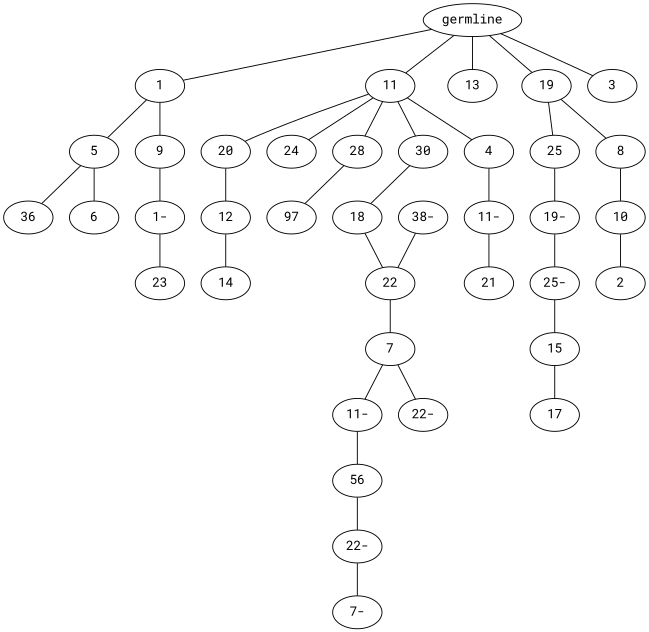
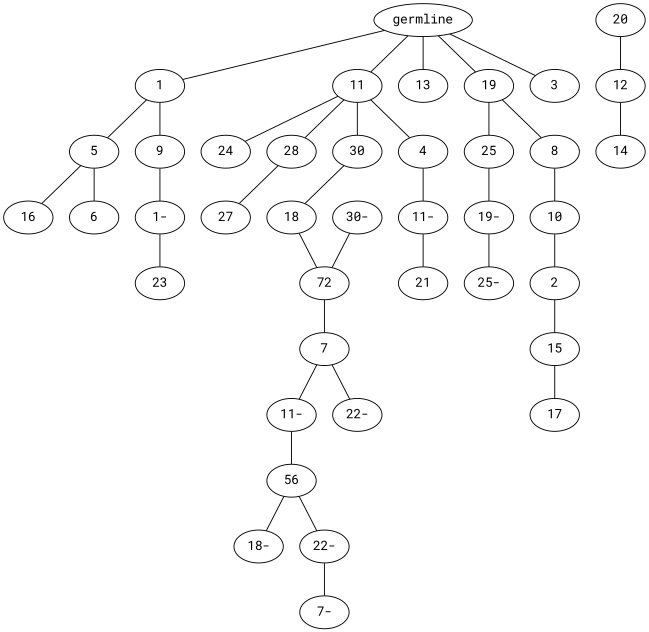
  graph {
    fontname="Roboto Mono"
    node [fontname="Roboto Mono"]
    edge [fontname="Roboto Mono"]
    n1 [label=germline]
    n2 [label=1]
    n3 [label=11]
    n4 [label=13]
    n5 [label=19]
    n6 [label=3]
    n7 [label=5]
    n8 [label=9]
    n9 [label=20]
    n10 [label=24]
    n11 [label=28]
    n12 [label=30]
    n13 [label=4]
    n14 [label=25]
    n15 [label=8]
-   n16 [label=36]
+   n16 [label=16]
    n17 [label=6]
    n18 [label="1-"]
    n19 [label=23]
    n20 [label=12]
-   n21 [label=97]
+   n21 [label=27]
    n22 [label=18]
    n23 [label="11-"]
    n24 [label=14]
-   n25 [label=22]
-   n26 [label="38-"]
+   n25 [label=72]
+   n26 [label="30-"]
    n27 [label=7]
    n28 [label="11-"]
    n29 [label="22-"]
    n30 [label=56]
+   n31 [label="18-"]
    n32 [label="22-"]
    n33 [label="7-"]
    n34 [label=21]
    n35 [label="19-"]
    n36 [label=10]
    n37 [label="25-"]
    n38 [label=15]
    n39 [label=17]
    n40 [label=2]
    n1 -- n2
    n1 -- n3
    n1 -- n4
    n1 -- n5
    n1 -- n6
    n2 -- n7
    n2 -- n8
-   n3 -- n9
    n3 -- n10
    n3 -- n11
    n3 -- n12
    n3 -- n13
    n5 -- n14
    n5 -- n15
    n7 -- n16
    n7 -- n17
    n8 -- n18
    n9 -- n20
    n11 -- n21
    n12 -- n22
    n13 -- n23
    n14 -- n35
    n15 -- n36
    n18 -- n19
    n20 -- n24
    n22 -- n25
    n23 -- n34
    n25 -- n27
    n26 -- n25
    n27 -- n28
    n27 -- n29
    n28 -- n30
+   n30 -- n31
    n30 -- n32
    n32 -- n33
    n35 -- n37
    n36 -- n40
-   n37 -- n38
+   n40 -- n38
    n38 -- n39
  }
